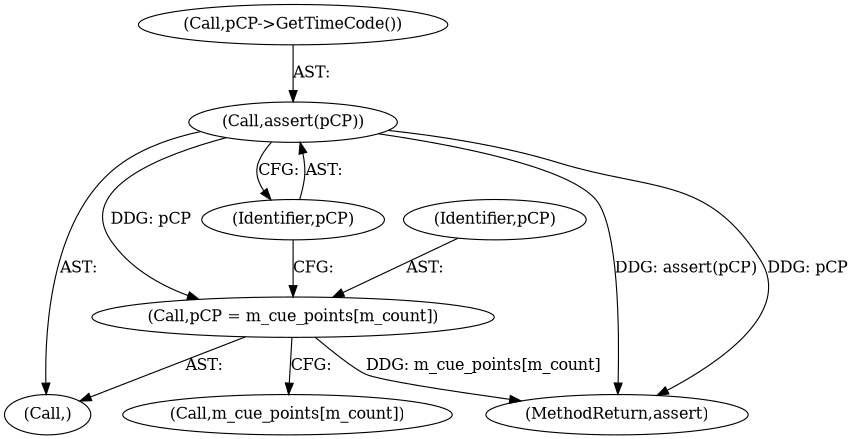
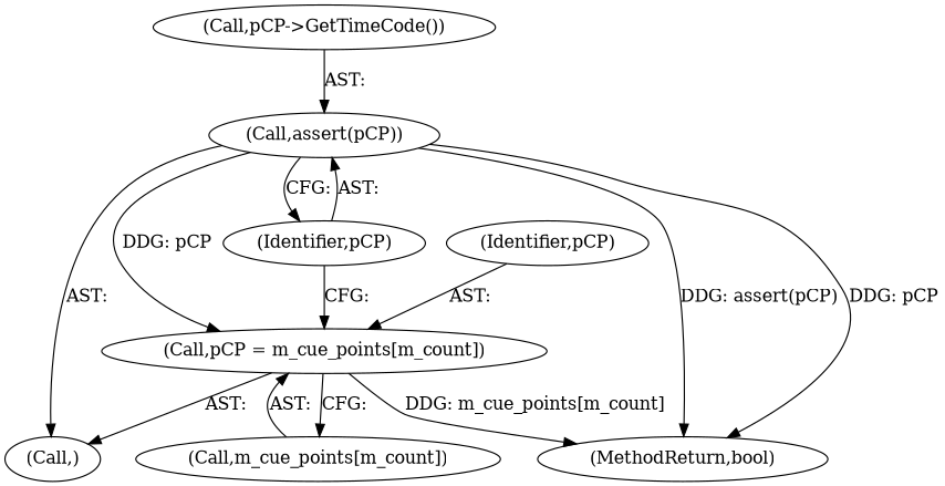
  digraph {
    n1 [label="(Call,pCP = m_cue_points[m_count])"]
    n2 [label="(Call,)"]
    n3 [label="(Call,m_cue_points[m_count])"]
-   n4 [label="(MethodReturn,assert)"]
+   n4 [label="(MethodReturn,bool)"]
    n5 [label="(Call,assert(pCP))"]
    n6 [label="(Identifier,pCP)"]
    n7 [label="(Identifier,pCP)"]
    n8 [label="(Call,pCP->GetTimeCode())"]
    n1 -> n2 [label="AST: "]
    n1 -> n3 [label="CFG: "]
    n1 -> n4 [label="DDG: m_cue_points[m_count]"]
+   n3 -> n1 [label="AST: "]
    n5 -> n1 [label="DDG: pCP"]
    n5 -> n2 [label="AST: "]
    n5 -> n4 [label="DDG: assert(pCP)"]
    n5 -> n4 [label="DDG: pCP"]
    n5 -> n6 [label="CFG: "]
    n6 -> n1 [label="CFG: "]
    n6 -> n5 [label="AST: "]
    n7 -> n1 [label="AST: "]
    n8 -> n5 [label="AST: "]
  }
